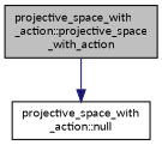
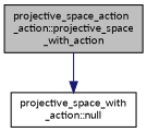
  digraph {
    rankdir=TB
    fontname=Lato
    node [color=black fontname=Lato fontsize=10 shape=record style=filled]
-   n1 [fillcolor=grey75 fontcolor=black height=0.2 label="projective_space_with\l_action::projective_space\l_with_action" width=0.4]
+   n1 [fillcolor=grey75 fontcolor=black height=0.2 label="projective_space_action\l_action::projective_space\l_with_action" width=0.4]
    n2 [fillcolor=white height=0.2 label="projective_space_with\l_action::null" width=0.4]
    n1 -> n2 [color=midnightblue fontname=Lato fontsize=10 labelfontname=Helvetica labelfontsize=10 style=solid]
  }
